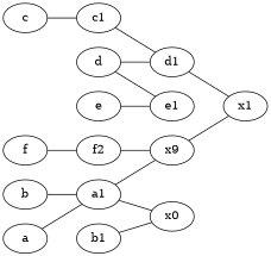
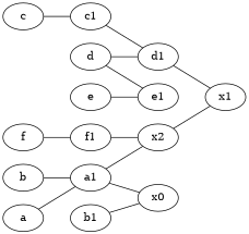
  graph {
    rankdir=LR
    node [labelfontsize=50]
    a1
-   x2 [label=x9]
+   x2
    x0
    x1
    b1
-   f1 [label=f2]
+   f1
    d1
    c
    c1
    f
    d
    e1
    b
    a
    e
    a1 -- x2
    a1 -- x0
    x2 -- x1
    b1 -- x0
    f1 -- x2
    d1 -- x1
    c -- c1
    c1 -- d1
    f -- f1
    d -- d1
    d -- e1
    b -- a1
    a -- a1
    e -- e1
  }
